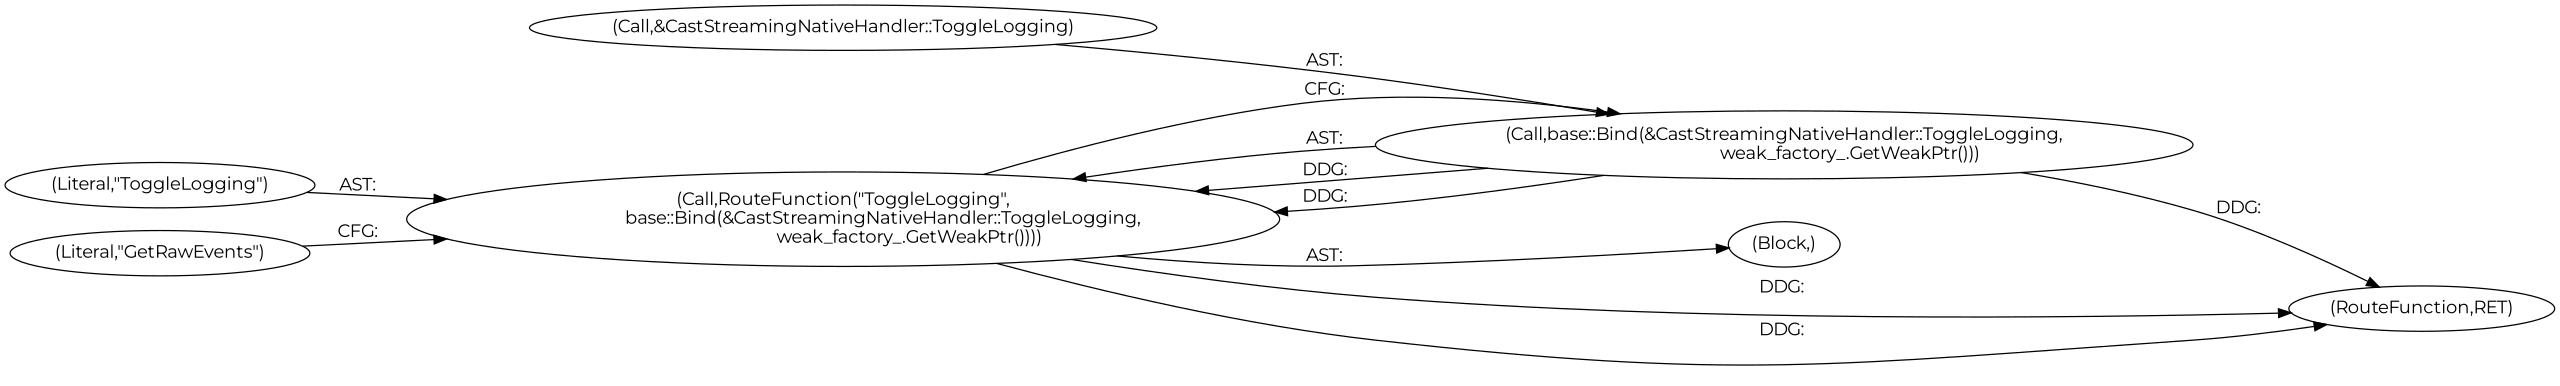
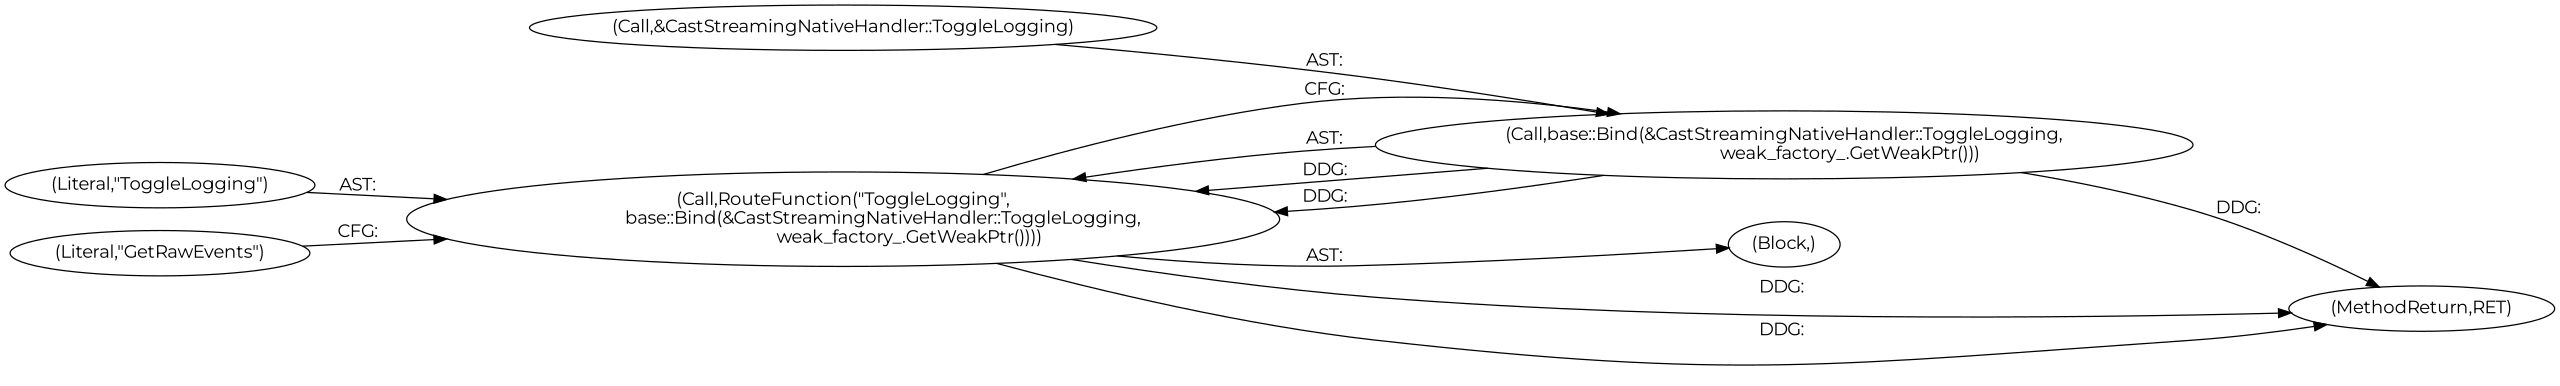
  digraph {
    fontname=Montserrat
    rankdir=LR
    node [fontname=Montserrat]
    edge [fontname=Montserrat]
    n1 [label="(Call,RouteFunction(\"ToggleLogging\",\n                 base::Bind(&CastStreamingNativeHandler::ToggleLogging,\n                            weak_factory_.GetWeakPtr())))"]
    n2 [label="(Call,base::Bind(&CastStreamingNativeHandler::ToggleLogging,\n                            weak_factory_.GetWeakPtr()))"]
    n3 [label="(Block,)"]
-   n4 [label="(RouteFunction,RET)"]
+   n4 [label="(MethodReturn,RET)"]
    n5 [label="(Call,&CastStreamingNativeHandler::ToggleLogging)"]
    n6 [label="(Literal,\"ToggleLogging\")"]
    n7 [label="(Literal,\"GetRawEvents\")"]
    n1 -> n2 [label="CFG: "]
    n1 -> n3 [label="AST: "]
    n1 -> n4 [label="DDG: "]
    n1 -> n4 [label="DDG: "]
    n2 -> n1 [label="AST: "]
    n2 -> n1 [label="DDG: "]
    n2 -> n1 [label="DDG: "]
    n2 -> n4 [label="DDG: "]
    n5 -> n2 [label="AST: "]
    n6 -> n1 [label="AST: "]
    n7 -> n1 [label="CFG: "]
  }
